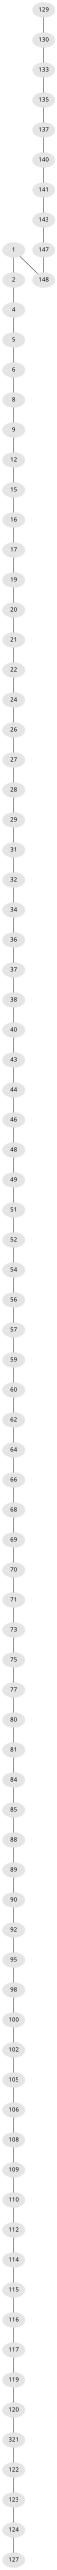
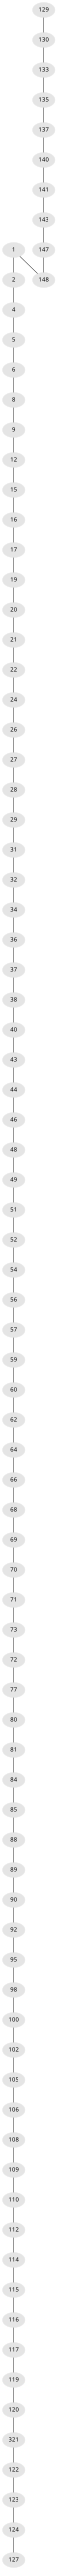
  graph {
    fontname="Noto Sans"
    node [color=gray90 fontname="Noto Sans" style=filled]
    edge [fontname="Noto Sans"]
    2 [super="+3"]
    4
    1
    148
    5
    6 [super="+7"]
    8
    9 [super="+10"]
    12 [super="+13"]
    15
    16
    17 [super="+18"]
    19
    20
    21
    22 [super="+23"]
    24 [super="+25"]
    26
    27
    28
    29 [super="+30"]
    31
    32 [super="+33"]
    34 [super="+35"]
    36
    37
    38 [super="+39"]
    40 [super="+41"]
    43
    44 [super="+45"]
    46 [super="+47"]
    48
    49 [super="+50"]
    51
    52 [super="+53"]
    54 [super="+55"]
    56
    57 [super="+58"]
    59
    60 [super="+61"]
    62 [super="+63"]
    64 [super="+65"]
    66 [super="+67"]
    68
    69
    70
    71 [super="+72"]
    73 [super="+74"]
-   75 [super="+76"]
+   75 [super="+76" label=72]
    77 [super="+78"]
    80
    81 [super="+82"]
    84
    85 [super="+86"]
    88
    89
    90 [super="+91"]
    92 [super="+93"]
    95 [super="+96"]
    98 [super="+99"]
    100 [super="+101"]
    102 [super="+103"]
    105
    106 [super="+107"]
    108
    109
    110 [super="+111"]
    112 [super="+113"]
    114
    115
    116
    117 [super="+118"]
    119
    120
    n75 [label=321]
    122
    123
    124 [super="+125"]
    127 [super="+128"]
    130 [super="+131"]
    129
    133 [super="+134"]
    135 [super="+136"]
    137 [super="+138"]
    140
    141 [super="+142"]
    143 [super="+144"]
    147
    2 -- 4
    4 -- 5
    1 -- 2
    1 -- 148
    5 -- 6
    6 -- 8
    8 -- 9
    9 -- 12
    12 -- 15
    15 -- 16
    16 -- 17
    17 -- 19
    19 -- 20
    20 -- 21
    21 -- 22
    22 -- 24
    24 -- 26
    26 -- 27
    27 -- 28
    28 -- 29
    29 -- 31
    31 -- 32
    32 -- 34
    34 -- 36
    36 -- 37
    37 -- 38
    38 -- 40
    40 -- 43
    43 -- 44
    44 -- 46
    46 -- 48
    48 -- 49
    49 -- 51
    51 -- 52
    52 -- 54
    54 -- 56
    56 -- 57
    57 -- 59
    59 -- 60
    60 -- 62
    62 -- 64
    64 -- 66
    66 -- 68
    68 -- 69
    69 -- 70
    70 -- 71
    71 -- 73
    73 -- 75
    75 -- 77
    77 -- 80
    80 -- 81
    81 -- 84
    84 -- 85
    85 -- 88
    88 -- 89
    89 -- 90
    90 -- 92
    92 -- 95
    95 -- 98
    98 -- 100
    100 -- 102
    102 -- 105
    105 -- 106
    106 -- 108
    108 -- 109
    109 -- 110
    110 -- 112
    112 -- 114
    114 -- 115
    115 -- 116
    116 -- 117
    117 -- 119
    119 -- 120
    120 -- n75
    n75 -- 122
    122 -- 123
    123 -- 124
    124 -- 127
    130 -- 133
    129 -- 130
    133 -- 135
    135 -- 137
    137 -- 140
    140 -- 141
    141 -- 143
    143 -- 147
    147 -- 148
  }
